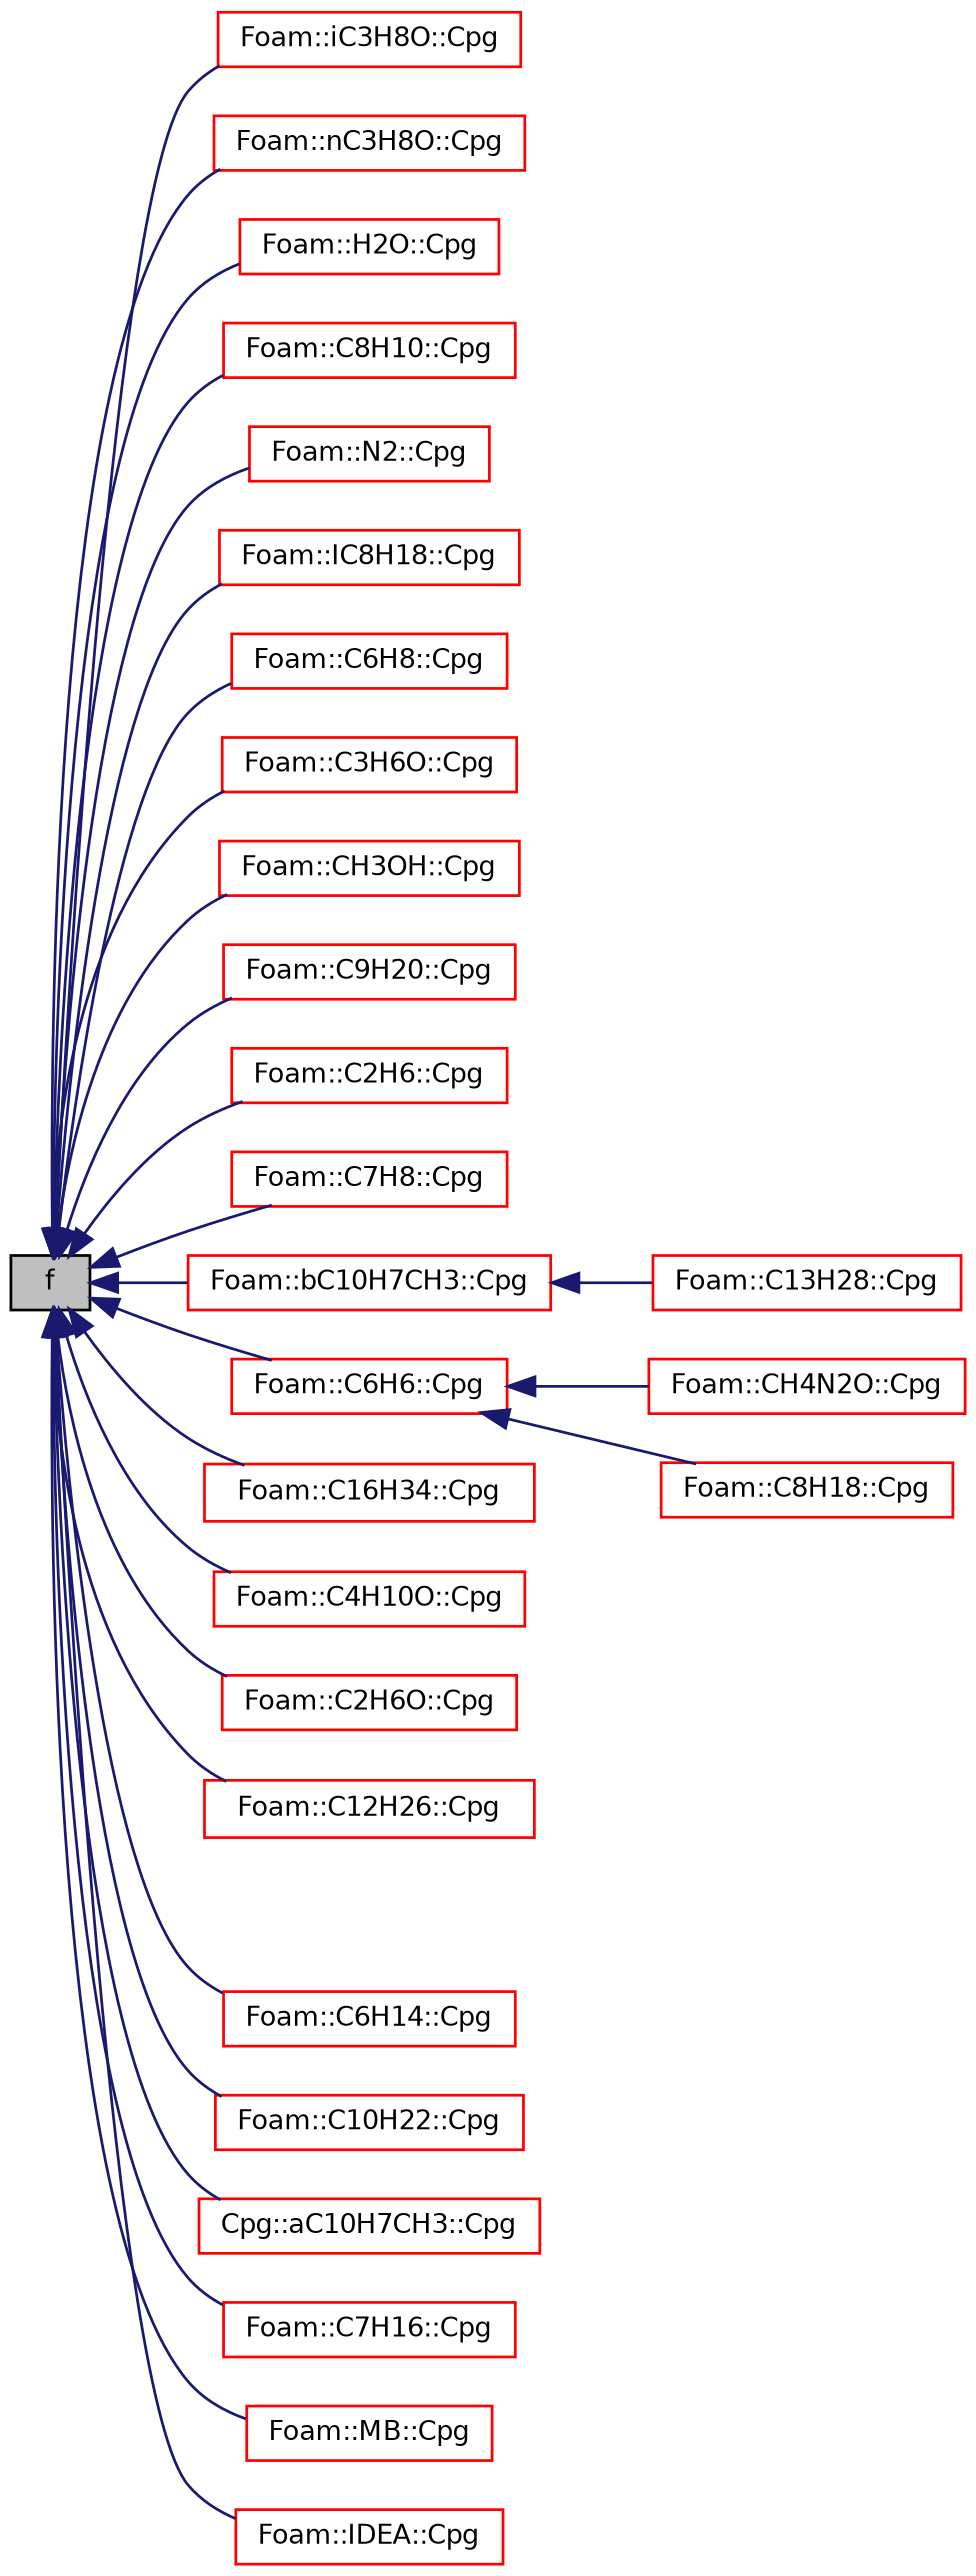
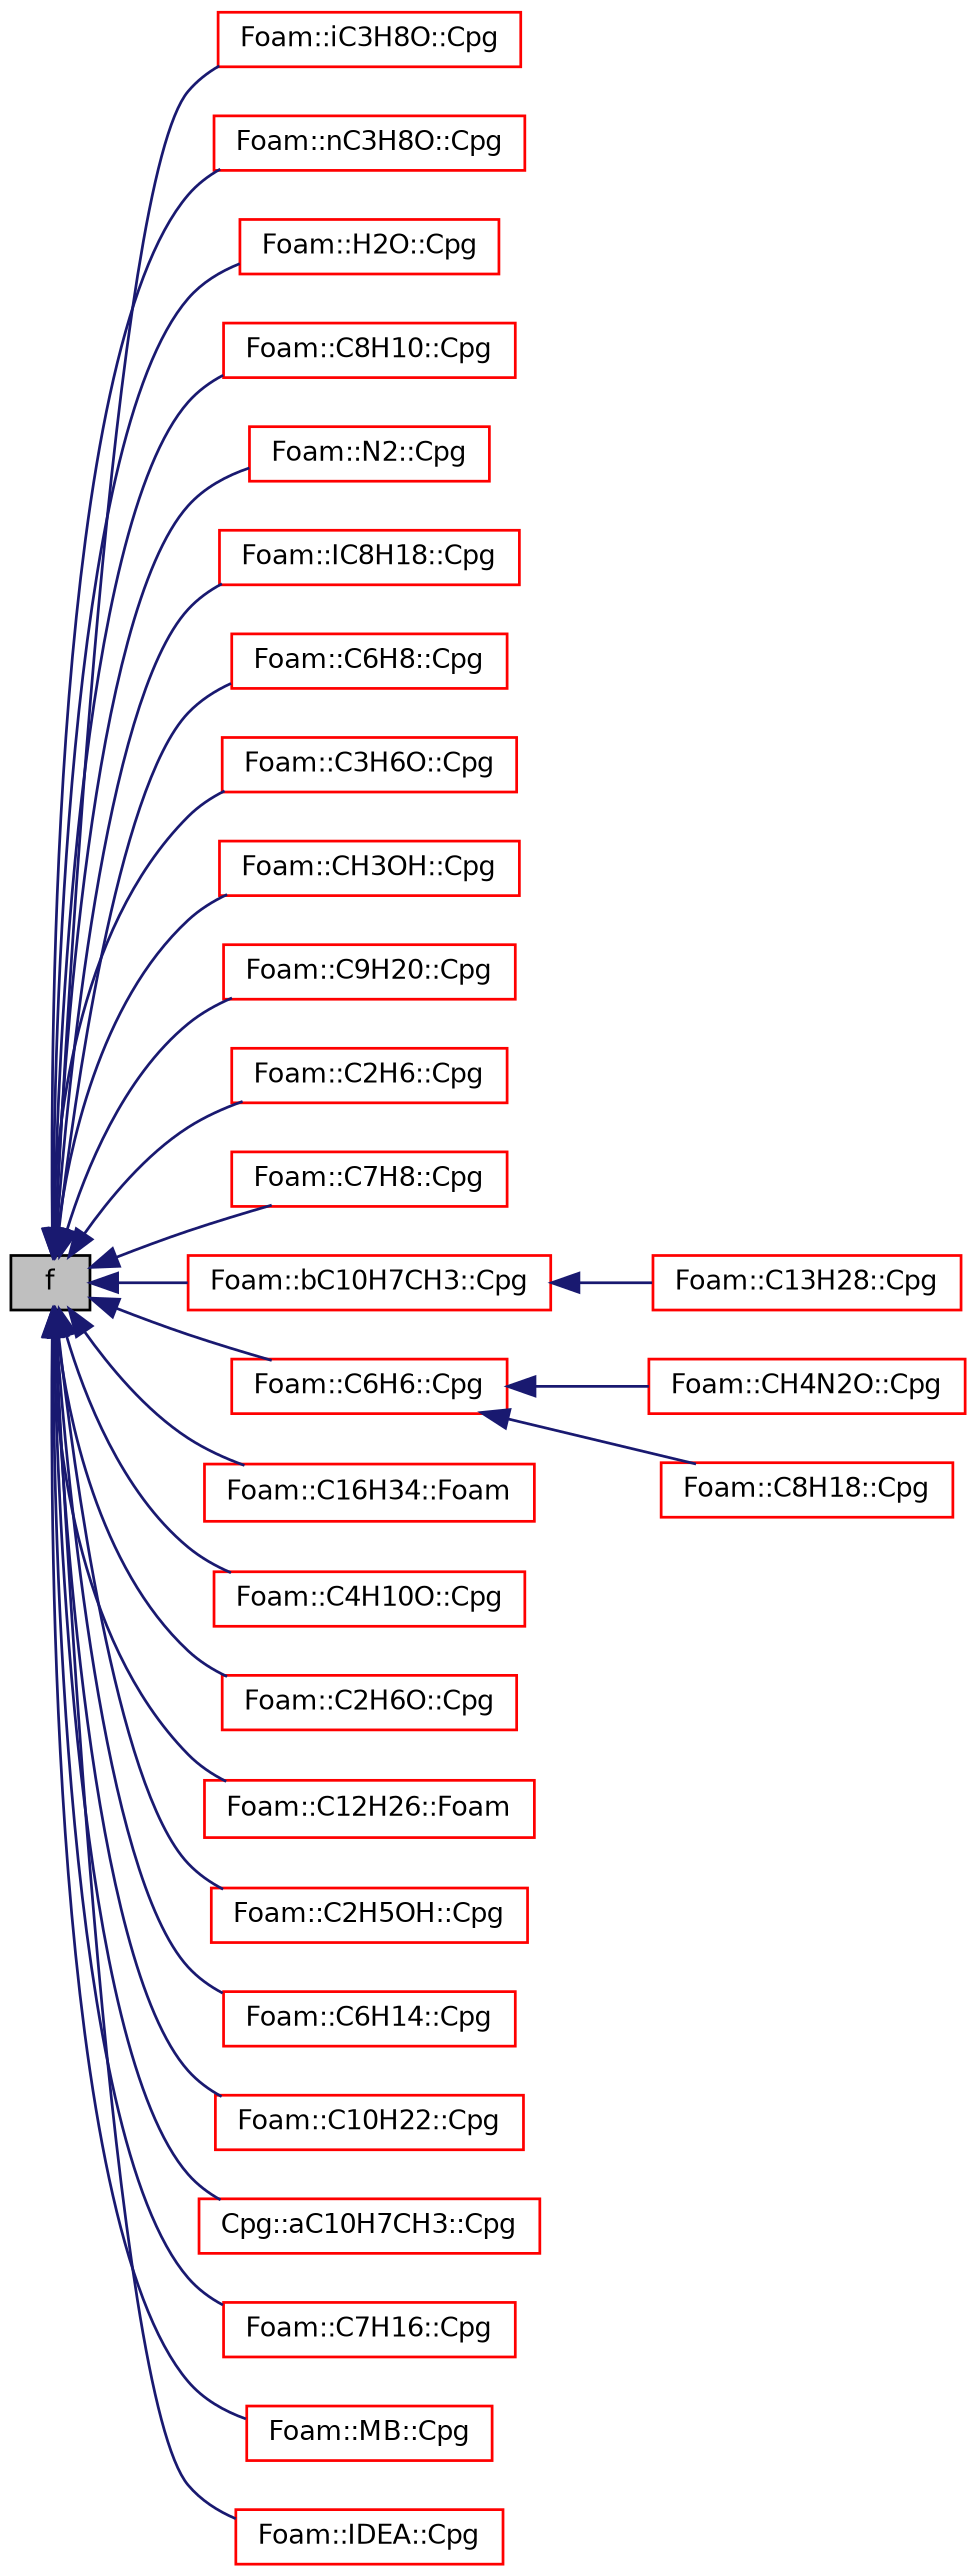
  digraph {
    rankdir=LR
    node [color=red fontname=Helvetica fontsize=10 shape=record]
    edge [color=midnightblue dir=back fontname=Helvetica fontsize=10 labelfontname=Helvetica labelfontsize=10 style=solid]
    n1 [color=black fillcolor=grey75 fontcolor=black height=0.2 label=f style=filled width=0.4]
    n2 [height=0.2 label="Foam::iC3H8O::Cpg" width=0.4]
    n3 [height=0.2 label="Foam::nC3H8O::Cpg" width=0.4]
    n4 [height=0.2 label="Foam::H2O::Cpg" width=0.4]
    n5 [height=0.2 label="Foam::C8H10::Cpg" width=0.4]
    n6 [height=0.2 label="Foam::N2::Cpg" width=0.4]
    n7 [height=0.2 label="Foam::IC8H18::Cpg" width=0.4]
    n8 [height=0.2 label="Foam::C6H8::Cpg" width=0.4]
    n9 [height=0.2 label="Foam::C3H6O::Cpg" width=0.4]
    n10 [height=0.2 label="Foam::CH3OH::Cpg" width=0.4]
    n11 [height=0.2 label="Foam::C9H20::Cpg" width=0.4]
    n12 [height=0.2 label="Foam::C2H6::Cpg" width=0.4]
    n13 [height=0.2 label="Foam::C7H8::Cpg" width=0.4]
    n14 [height=0.2 label="Foam::bC10H7CH3::Cpg" width=0.4]
    n15 [height=0.2 label="Foam::C6H6::Cpg" width=0.4]
-   n16 [height=0.2 label="Foam::C16H34::Cpg" width=0.4]
+   n16 [height=0.2 label="Foam::C16H34::Foam" width=0.4]
    n17 [height=0.2 label="Foam::C4H10O::Cpg" width=0.4]
    n18 [height=0.2 label="Foam::C2H6O::Cpg" width=0.4]
-   n19 [height=0.2 label="Foam::C12H26::Cpg" width=0.4]
+   n19 [height=0.2 label="Foam::C12H26::Foam" width=0.4]
+   n20 [height=0.2 label="Foam::C2H5OH::Cpg" width=0.4]
    n21 [height=0.2 label="Foam::C6H14::Cpg" width=0.4]
    n22 [height=0.2 label="Foam::C10H22::Cpg" width=0.4]
    n23 [height=0.2 label="Cpg::aC10H7CH3::Cpg" width=0.4]
    n24 [height=0.2 label="Foam::C7H16::Cpg" width=0.4]
    n25 [height=0.2 label="Foam::MB::Cpg" width=0.4]
    n26 [height=0.2 label="Foam::IDEA::Cpg" width=0.4]
    n27 [height=0.2 label="Foam::CH4N2O::Cpg" width=0.4]
    n28 [height=0.2 label="Foam::C8H18::Cpg" width=0.4]
    n29 [height=0.2 label="Foam::C13H28::Cpg" width=0.4]
    n1 -> n2
    n1 -> n3
    n1 -> n4
    n1 -> n5
    n1 -> n6
    n1 -> n7
    n1 -> n8
    n1 -> n9
    n1 -> n10
    n1 -> n11
    n1 -> n12
    n1 -> n13
    n1 -> n14
    n1 -> n15
    n1 -> n16
    n1 -> n17
    n1 -> n18
    n1 -> n19
+   n1 -> n20
    n1 -> n21
    n1 -> n22
    n1 -> n23
    n1 -> n24
    n1 -> n25
    n1 -> n26
    n14 -> n29
    n15 -> n27
    n15 -> n28
  }
